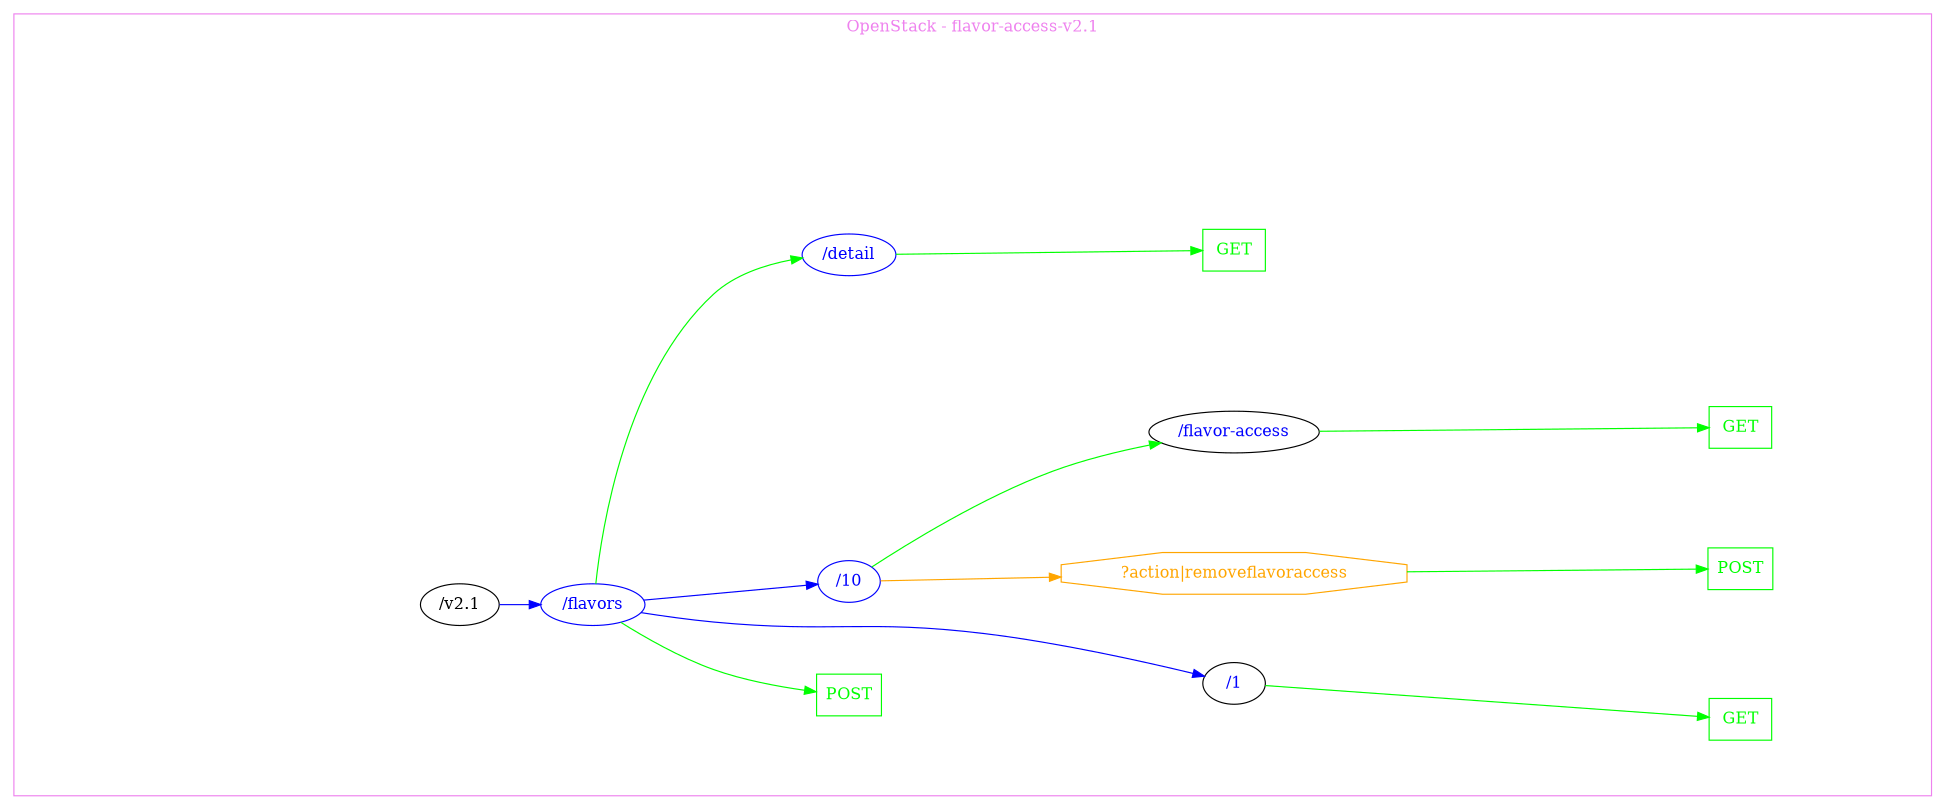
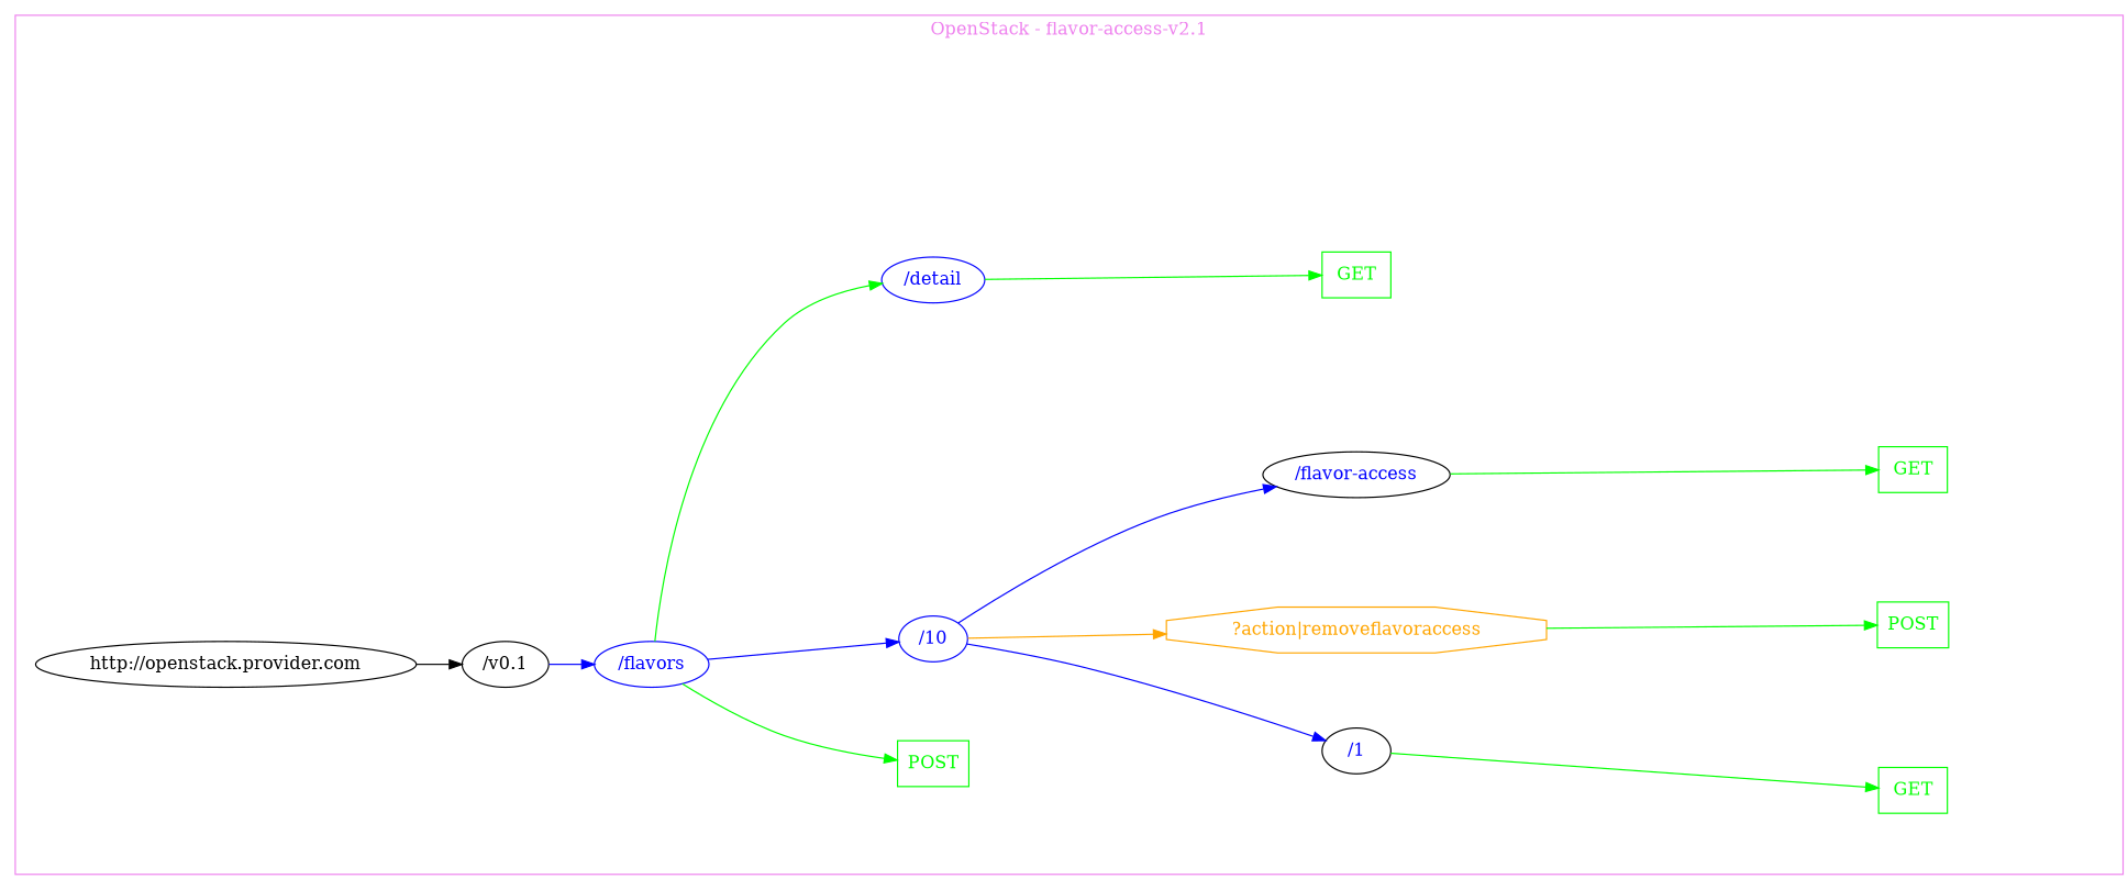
  digraph {
    rankdir=LR
    node [color=green fontcolor=green shape=ellipse]
    edge [color=green fontcolor=green]
    n1 [label=POST shape=box]
    n2 [label=GET shape=box]
    n3 [color=black fontcolor=blue label="/1"]
    n4 [label=POST shape=box]
    n5 [color=orange fontcolor=orange label="?action|removeflavoraccess" shape=octagon]
    n6 [label=GET shape=box]
    n7 [color=black fontcolor=blue label="/flavor-access"]
    n8 [color=blue fontcolor=blue label="/10"]
    n9 [label=GET shape=box]
    n10 [color=blue fontcolor=blue label="/detail"]
    n11 [color=blue fontcolor=blue label="/flavors"]
-   n12 [color=black fontcolor=black label="/v2.1"]
+   n12 [color=black fontcolor=black label="/v0.1"]
+   n13 [color=black fontcolor=black label="http://openstack.provider.com"]
    subgraph cluster_1 {
      color=violet
      fontcolor=violet
      label="OpenStack - flavor-access-v2.1"
      subgraph cluster_2 {
        color=white
        fontcolor=white
        label="OpenStack - flavor-access-v2.1"
+       n13
        subgraph cluster_3 {
          color=white
          fontcolor=white
          label="OpenStack - flavor-access-v2.1"
          n12
          subgraph cluster_4 {
            color=white
            fontcolor=white
            label="OpenStack - flavor-access-v2.1"
            n11
            subgraph cluster_5 {
              color=white
              fontcolor=white
              label="OpenStack - flavor-access-v2.1"
              n1
            }
            subgraph cluster_6 {
              color=white
              fontcolor=white
              label="OpenStack - flavor-access-v2.1"
              n3
              subgraph cluster_7 {
                color=white
                fontcolor=white
                label="OpenStack - flavor-access-v2.1"
                n2
              }
            }
            subgraph cluster_8 {
              color=white
              fontcolor=white
              label="OpenStack - flavor-access-v2.1"
              n8
              subgraph cluster_9 {
                color=white
                fontcolor=white
                label="OpenStack - flavor-access-v2.1"
                n5
                subgraph cluster_10 {
                  color=white
                  fontcolor=white
                  label="OpenStack - flavor-access-v2.1"
                  n4
                }
              }
              subgraph cluster_11 {
                color=white
                fontcolor=white
                label="OpenStack - flavor-access-v2.1"
                n7
                subgraph cluster_12 {
                  color=white
                  fontcolor=white
                  label="OpenStack - flavor-access-v2.1"
                  n6
                }
              }
            }
            subgraph cluster_13 {
              color=white
              fontcolor=white
              label="OpenStack - flavor-access-v2.1"
              n10
              subgraph cluster_14 {
                color=white
                fontcolor=white
                label="OpenStack - flavor-access-v2.1"
                n9
              }
            }
          }
        }
      }
    }
    n3 -> n2
    n5 -> n4
    n7 -> n6
    n8 -> n5 [color=orange fontcolor=orange]
-   n8 -> n7 [fontcolor=blue]
+   n8 -> n7 [color=blue fontcolor=blue]
    n10 -> n9
    n11 -> n1
-   n11 -> n3 [color=blue fontcolor=blue]
+   n8 -> n3 [color=blue fontcolor=blue]
    n11 -> n8 [color=blue fontcolor=blue]
    n11 -> n10 [fontcolor=blue]
    n12 -> n11 [color=blue fontcolor=blue]
+   n13 -> n12 [color=black fontcolor=black]
  }
